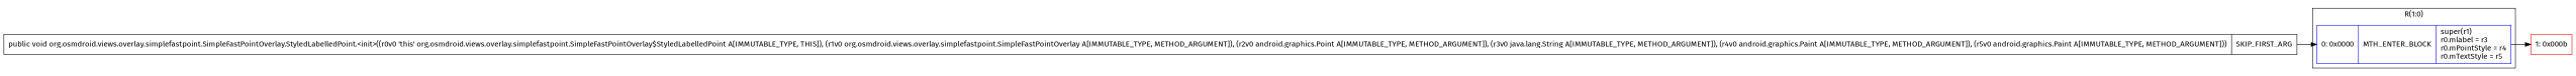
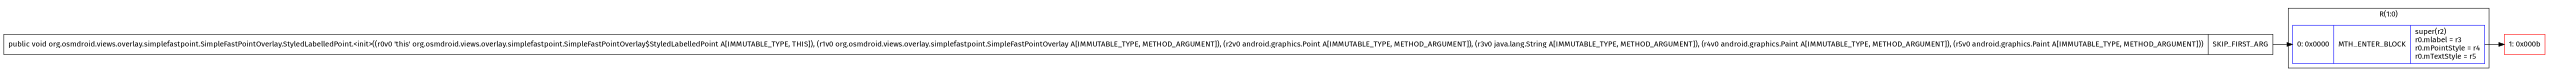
  digraph {
    rankdir=LR
    fontname="Fira Sans"
    node [shape=record fontname="Fira Sans"]
    edge [fontname="Fira Sans"]
-   n1 [color=blue label="{0\:\ 0x0000|MTH_ENTER_BLOCK\l|super(r1)\lr0.mlabel = r3\lr0.mPointStyle = r4\lr0.mTextStyle = r5\l}"]
+   n1 [color=blue label="{0\:\ 0x0000|MTH_ENTER_BLOCK\l|super(r2)\lr0.mlabel = r3\lr0.mPointStyle = r4\lr0.mTextStyle = r5\l}"]
    n2 [color=red label="{1\:\ 0x000b}"]
    n3 [label="{public void org.osmdroid.views.overlay.simplefastpoint.SimpleFastPointOverlay.StyledLabelledPoint.\<init\>((r0v0 'this' org.osmdroid.views.overlay.simplefastpoint.SimpleFastPointOverlay$StyledLabelledPoint A[IMMUTABLE_TYPE, THIS]), (r1v0 org.osmdroid.views.overlay.simplefastpoint.SimpleFastPointOverlay A[IMMUTABLE_TYPE, METHOD_ARGUMENT]), (r2v0 android.graphics.Point A[IMMUTABLE_TYPE, METHOD_ARGUMENT]), (r3v0 java.lang.String A[IMMUTABLE_TYPE, METHOD_ARGUMENT]), (r4v0 android.graphics.Paint A[IMMUTABLE_TYPE, METHOD_ARGUMENT]), (r5v0 android.graphics.Paint A[IMMUTABLE_TYPE, METHOD_ARGUMENT]))  | SKIP_FIRST_ARG\l}"]
    subgraph cluster_1 {
      label="R(1:0)"
      n1
    }
    n1 -> n2
    n3 -> n1
  }
